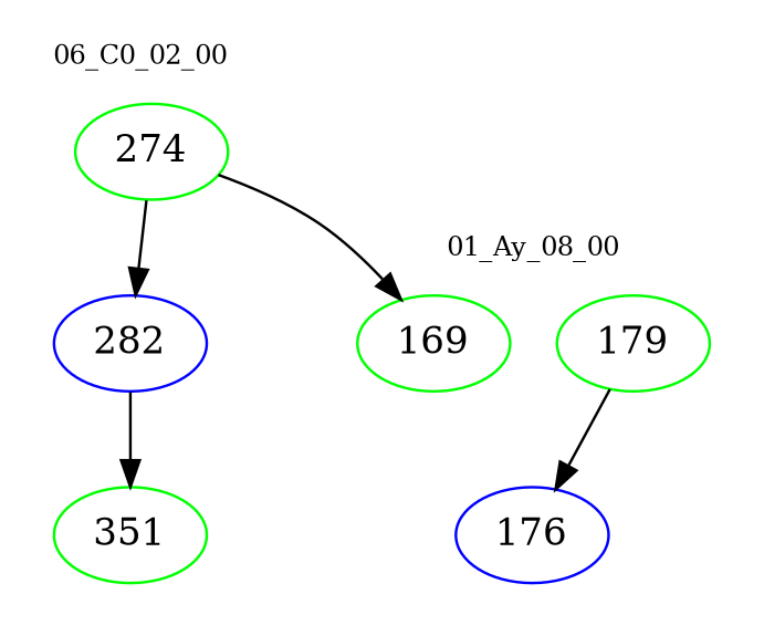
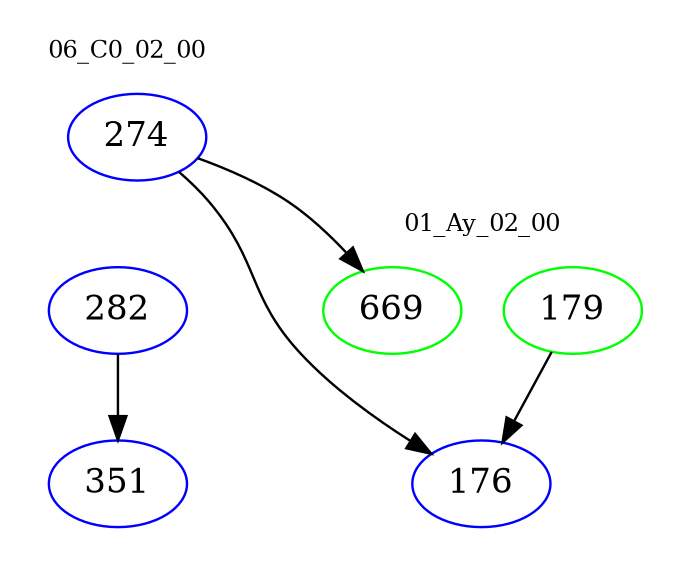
  digraph {
    node [color=green]
    edge [color=black]
    n1 [label=179]
    n2 [color=blue label=176]
-   n3 [label=169]
-   n4 [label=274]
+   n3 [label=669]
+   n4 [color=blue label=274]
    n5 [color=blue label=282]
-   n6 [label=351]
+   n6 [color=blue label=351]
    subgraph cluster_1 {
      color=white
      fontsize=10
-     label="01_Ay_08_00"
+     label="01_Ay_02_00"
      n1
      n2
      n3
    }
    subgraph cluster_2 {
      color=white
      fontsize=10
      label="06_C0_02_00"
      n4
      n5
      n6
    }
    n1 -> n2
    n4 -> n3
-   n4 -> n5
+   n4 -> n2
    n5 -> n6
  }
